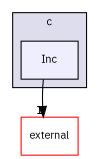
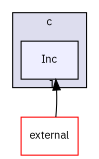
  digraph {
    compound=true
    fontname="IBM Plex Sans"
    node [fontname="IBM Plex Sans" fontsize=10 shape=box style=filled]
    n1 [fillcolor="#eeeeff" label=Inc pencolor=black]
    n2 [color=red fillcolor=white label=external]
    subgraph cluster_1 {
      bgcolor="#ddddee"
      fontsize=10
      label=c
      pencolor=black
      n1
    }
-   n1 -> n2 [headlabel=1 labeldistance=1.5 labelfontname=Helvetica labelfontsize=10 fontname="IBM Plex Sans"]
+   n2 -> n1 [headlabel=1 labeldistance=1.5 labelfontname=Helvetica labelfontsize=10 fontname="IBM Plex Sans"]
  }
